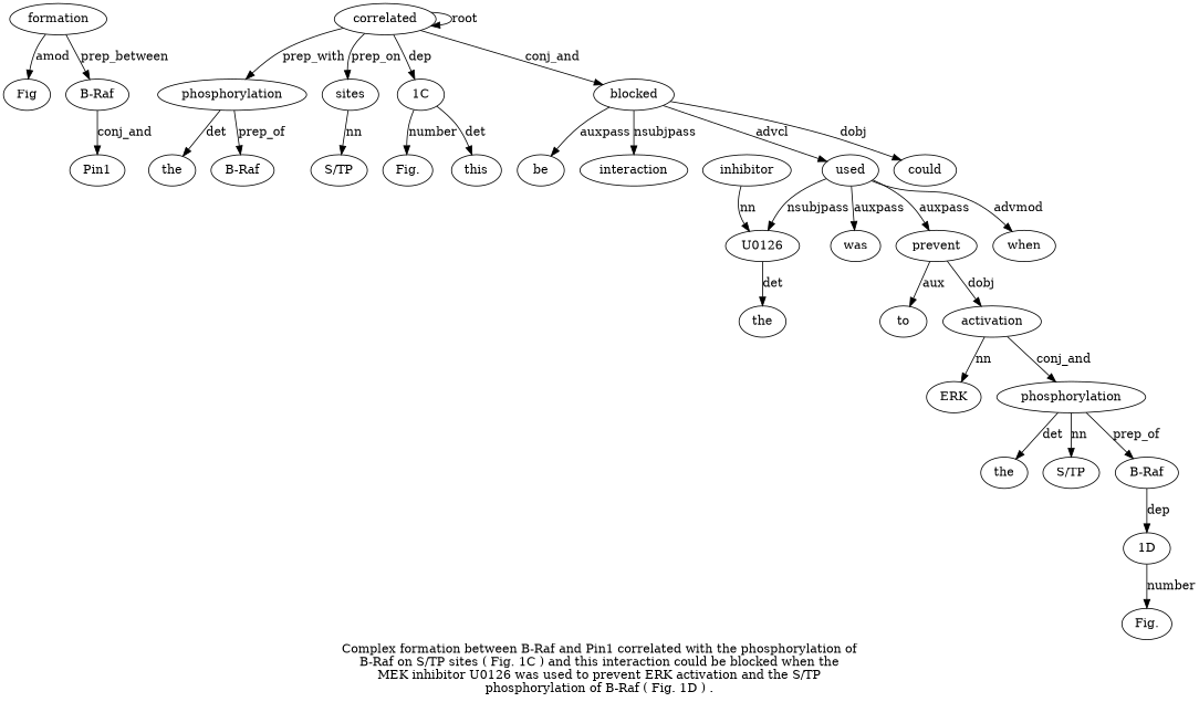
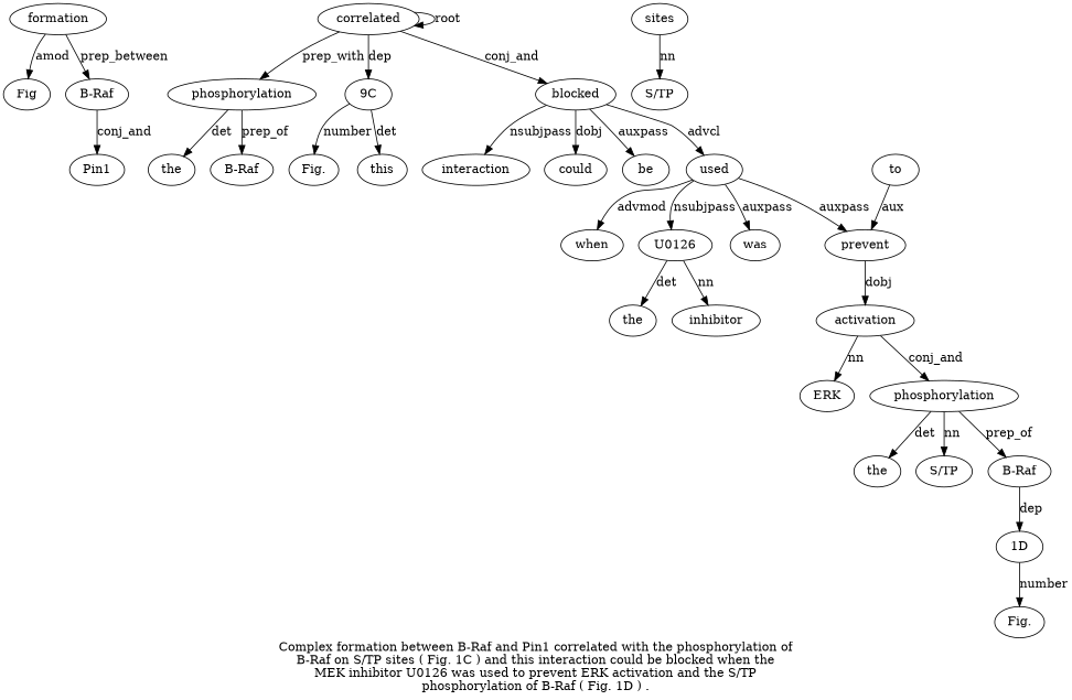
  digraph {
    label="Complex formation between B-Raf and Pin1 correlated with the phosphorylation of\nB-Raf on S/TP sites ( Fig. 1C ) and this interaction could be blocked when the\nMEK inhibitor U0126 was used to prevent ERK activation and the S/TP\nphosphorylation of B-Raf ( Fig. 1D ) ."
    node [fillcolor=white style=filled]
    n1 [label=formation]
    n2 [label=Fig]
    n3 [label="B-Raf"]
    n4 [label=Pin1]
    n5 [label=correlated]
    n6 [label=phosphorylation]
    n7 [label=sites]
-   n8 [label="1C"]
+   n8 [label="9C"]
    n9 [label=blocked]
    n10 [label=the]
    n11 [label="B-Raf"]
    n12 [label="S/TP"]
    n13 [label="Fig."]
    n14 [label=this]
    n15 [label=interaction]
    n16 [label=could]
    n17 [label=be]
    n18 [label=used]
    n19 [label=when]
    n20 [label=U0126]
    n21 [label=was]
    n22 [label=prevent]
    n23 [label=the]
    n24 [label=inhibitor]
    n25 [label=to]
    n26 [label=activation]
    n27 [label=ERK]
    n28 [label=phosphorylation]
    n29 [label=the]
    n30 [label="S/TP"]
    n31 [label="B-Raf"]
    n32 [label="1D"]
    n33 [label="Fig."]
    n1 -> n2 [label=amod]
    n1 -> n3 [label=prep_between]
    n3 -> n4 [label=conj_and]
    n5 -> n5 [label=root]
    n5 -> n6 [label=prep_with]
-   n5 -> n7 [label=prep_on]
    n5 -> n8 [label=dep]
    n5 -> n9 [label=conj_and]
    n6 -> n10 [label=det]
    n6 -> n11 [label=prep_of]
    n7 -> n12 [label=nn]
    n8 -> n13 [label=number]
    n8 -> n14 [label=det]
    n9 -> n15 [label=nsubjpass]
    n9 -> n16 [label=dobj]
    n9 -> n17 [label=auxpass]
    n9 -> n18 [label=advcl]
    n18 -> n19 [label=advmod]
    n18 -> n20 [label=nsubjpass]
    n18 -> n21 [label=auxpass]
    n18 -> n22 [label=auxpass]
    n20 -> n23 [label=det]
-   n24 -> n20 [label=nn]
-   n22 -> n25 [label=aux]
+   n20 -> n24 [label=nn]
+   n25 -> n22 [label=aux]
    n22 -> n26 [label=dobj]
    n26 -> n27 [label=nn]
    n26 -> n28 [label=conj_and]
    n28 -> n29 [label=det]
    n28 -> n30 [label=nn]
    n28 -> n31 [label=prep_of]
    n31 -> n32 [label=dep]
    n32 -> n33 [label=number]
  }
